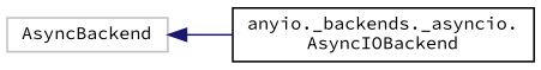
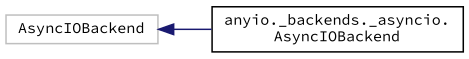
  digraph {
    rankdir=LR
    fontname="Source Code Pro"
    node [fillcolor=white fontname="Source Code Pro" fontsize=10 shape=record style=filled]
-   n1 [color=grey75 height=0.2 label=AsyncBackend width=0.4]
+   n1 [color=grey75 height=0.2 label=AsyncIOBackend width=0.4]
    n2 [color=black height=0.2 label="anyio._backends._asyncio.\lAsyncIOBackend" width=0.4]
    n1 -> n2 [color=midnightblue dir=back fontname="Source Code Pro" fontsize=10 labelfontname=Helvetica labelfontsize=10 style=solid]
  }
